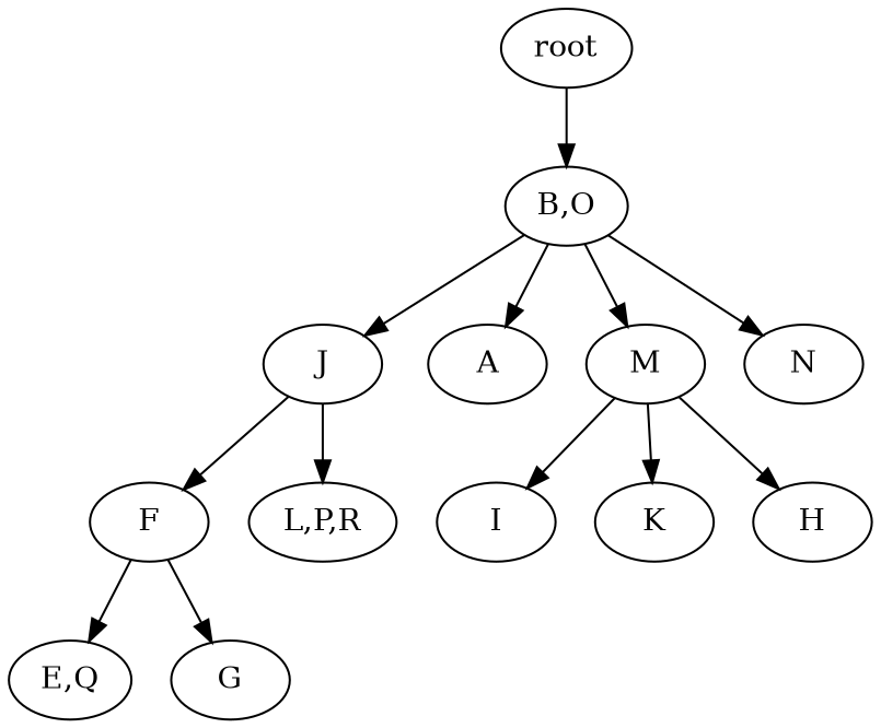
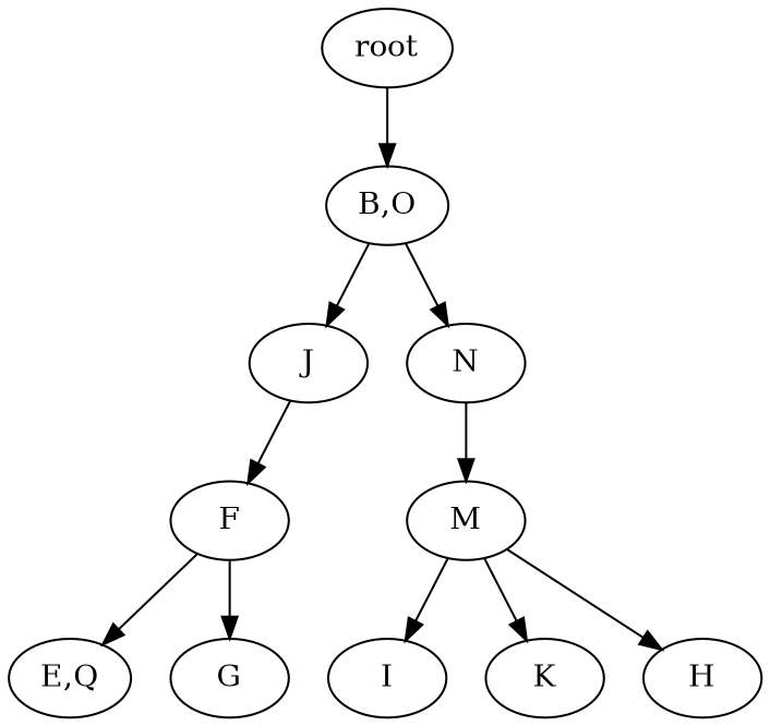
  strict digraph {
    n1 [label=root]
    n2 [label="B,O"]
    n3 [label=J]
-   n4 [label=A]
    n5 [label=M]
    n6 [label=N]
    n7 [label=F]
-   n8 [label="L,P,R"]
    n9 [label=I]
    n10 [label=K]
    n11 [label=H]
    n12 [label="E,Q"]
    n13 [label=G]
    n1 -> n2
    n2 -> n3
-   n2 -> n4
-   n2 -> n5
+   n6 -> n5
    n2 -> n6
    n3 -> n7
-   n3 -> n8
    n5 -> n9
    n5 -> n10
    n5 -> n11
    n7 -> n12
    n7 -> n13
  }
